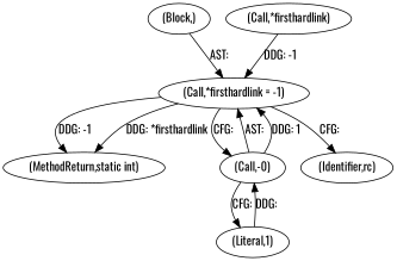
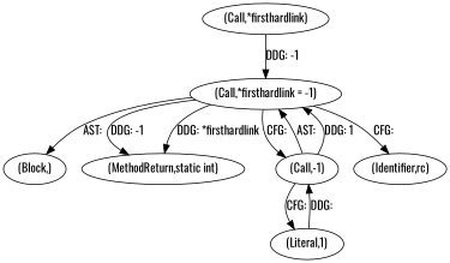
  digraph {
    fontname=Oswald
    node [fontname=Oswald]
    edge [fontname=Oswald]
    n1 [label="(Call,*firsthardlink = -1)"]
-   n2 [label="(Call,-0)"]
+   n2 [label="(Call,-1)"]
    n3 [label="(Block,)"]
    n4 [label="(MethodReturn,static int)"]
    n5 [label="(Identifier,rc)"]
    n6 [label="(Literal,1)"]
    n7 [label="(Call,*firsthardlink)"]
    n1 -> n2 [label="CFG: "]
-   n3 -> n1 [label="AST: "]
+   n1 -> n3 [label="AST: "]
    n1 -> n4 [label="DDG: -1"]
    n1 -> n4 [label="DDG: *firsthardlink"]
    n1 -> n5 [label="CFG: "]
    n2 -> n1 [label="AST: "]
    n2 -> n1 [label="DDG: 1"]
    n2 -> n6 [label="CFG: "]
    n6 -> n2 [label="DDG: "]
    n7 -> n1 [label="DDG: -1"]
  }
